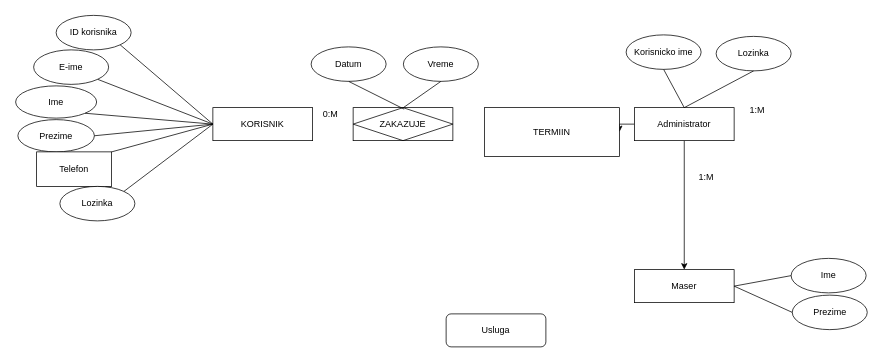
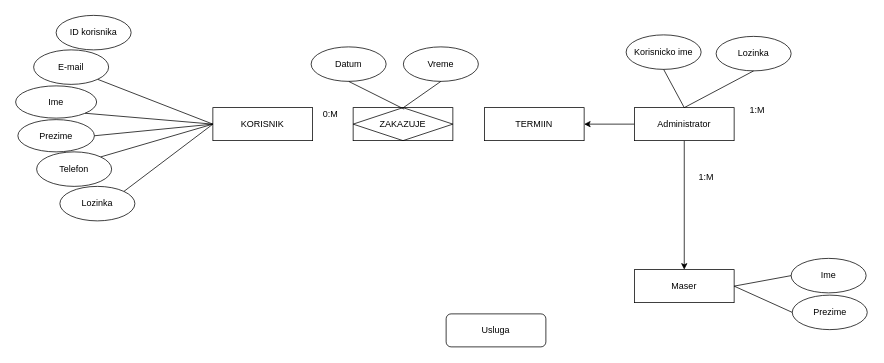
  <mxCell id="0" />
  <mxCell id="1" parent="0" />
  <mxCell id="2" value="Ime" style="ellipse;whiteSpace=wrap;html=1;" parent="1" vertex="1"><mxGeometry x="20" y="114" width="108" height="43" as="geometry" /></mxCell>
  <mxCell id="3" value="Prezime" style="ellipse;whiteSpace=wrap;html=1;" parent="1" vertex="1"><mxGeometry x="23" y="159" width="102" height="43" as="geometry" /></mxCell>
- <mxCell id="4" value="Telefon" style="whiteSpace=wrap;html=1;rounded=0;" parent="1" vertex="1"><mxGeometry x="48" y="202" width="100" height="46" as="geometry" /></mxCell>
+ <mxCell id="4" value="Telefon" style="ellipse;whiteSpace=wrap;html=1;" parent="1" vertex="1"><mxGeometry x="48" y="202" width="100" height="46" as="geometry" /></mxCell>
  <mxCell id="5" value="KORISNIK" style="rounded=0;whiteSpace=wrap;html=1;" vertex="1" parent="1"><mxGeometry x="283" y="143" width="133" height="44" as="geometry" /></mxCell>
- <mxCell id="6" value="E-ime" style="ellipse;whiteSpace=wrap;html=1;" vertex="1" parent="1"><mxGeometry x="44" y="66" width="100" height="46" as="geometry" /></mxCell>
+ <mxCell id="6" value="E-mail" style="ellipse;whiteSpace=wrap;html=1;" vertex="1" parent="1"><mxGeometry x="44" y="66" width="100" height="46" as="geometry" /></mxCell>
  <mxCell id="7" value="Lozinka" style="ellipse;whiteSpace=wrap;html=1;" vertex="1" parent="1"><mxGeometry x="79" y="248" width="100" height="46" as="geometry" /></mxCell>
  <mxCell id="8" value="" style="endArrow=none;html=1;rounded=0;exitX=1;exitY=1;exitDx=0;exitDy=0;entryX=0;entryY=0.5;entryDx=0;entryDy=0;" edge="1" parent="1" source="2" target="5"><mxGeometry width="50" height="50" relative="1" as="geometry"><mxPoint x="342" y="336" as="sourcePoint" /><mxPoint x="392" y="286" as="targetPoint" /></mxGeometry></mxCell>
  <mxCell id="9" value="" style="endArrow=none;html=1;rounded=0;exitX=1;exitY=0.5;exitDx=0;exitDy=0;entryX=0;entryY=0.5;entryDx=0;entryDy=0;" edge="1" parent="1" source="3" target="5"><mxGeometry width="50" height="50" relative="1" as="geometry"><mxPoint x="342" y="336" as="sourcePoint" /><mxPoint x="392" y="286" as="targetPoint" /></mxGeometry></mxCell>
  <mxCell id="10" value="" style="endArrow=none;html=1;rounded=0;exitX=1;exitY=0;exitDx=0;exitDy=0;entryX=0;entryY=0.5;entryDx=0;entryDy=0;" edge="1" parent="1" source="4" target="5"><mxGeometry width="50" height="50" relative="1" as="geometry"><mxPoint x="342" y="336" as="sourcePoint" /><mxPoint x="392" y="286" as="targetPoint" /></mxGeometry></mxCell>
  <mxCell id="11" value="" style="endArrow=none;html=1;rounded=0;exitX=1;exitY=0;exitDx=0;exitDy=0;entryX=0;entryY=0.5;entryDx=0;entryDy=0;" edge="1" parent="1" source="7" target="5"><mxGeometry width="50" height="50" relative="1" as="geometry"><mxPoint x="226" y="210" as="sourcePoint" /><mxPoint x="285" y="181" as="targetPoint" /></mxGeometry></mxCell>
  <mxCell id="12" value="" style="endArrow=none;html=1;rounded=0;entryX=1;entryY=1;entryDx=0;entryDy=0;exitX=0;exitY=0.5;exitDx=0;exitDy=0;" edge="1" parent="1" source="5" target="6"><mxGeometry width="50" height="50" relative="1" as="geometry"><mxPoint x="342" y="336" as="sourcePoint" /><mxPoint x="392" y="286" as="targetPoint" /></mxGeometry></mxCell>
  <mxCell id="13" value="ZAKAZUJE" style="rounded=0;whiteSpace=wrap;html=1;" vertex="1" parent="1"><mxGeometry x="470" y="143" width="133" height="44" as="geometry" /></mxCell>
  <mxCell id="14" value="0:M" style="text;html=1;strokeColor=none;fillColor=none;align=center;verticalAlign=middle;whiteSpace=wrap;rounded=0;" vertex="1" parent="1"><mxGeometry x="410" y="137" width="60" height="30" as="geometry" /></mxCell>
  <mxCell id="15" value="" style="endArrow=none;html=1;rounded=0;entryX=0.5;entryY=0;entryDx=0;entryDy=0;exitX=0;exitY=0.5;exitDx=0;exitDy=0;" edge="1" parent="1" source="13" target="13"><mxGeometry width="50" height="50" relative="1" as="geometry"><mxPoint x="703" y="332" as="sourcePoint" /><mxPoint x="753" y="282" as="targetPoint" /></mxGeometry></mxCell>
  <mxCell id="16" value="" style="endArrow=none;html=1;rounded=0;entryX=0.5;entryY=1;entryDx=0;entryDy=0;exitX=0;exitY=0.5;exitDx=0;exitDy=0;" edge="1" parent="1" source="13" target="13"><mxGeometry width="50" height="50" relative="1" as="geometry"><mxPoint x="480" y="175" as="sourcePoint" /><mxPoint x="547" y="153" as="targetPoint" /></mxGeometry></mxCell>
  <mxCell id="17" value="" style="endArrow=none;html=1;rounded=0;entryX=1;entryY=0.5;entryDx=0;entryDy=0;exitX=0.5;exitY=1;exitDx=0;exitDy=0;" edge="1" parent="1" source="13" target="13"><mxGeometry width="50" height="50" relative="1" as="geometry"><mxPoint x="480" y="175" as="sourcePoint" /><mxPoint x="547" y="197" as="targetPoint" /></mxGeometry></mxCell>
  <mxCell id="18" value="" style="endArrow=none;html=1;rounded=0;entryX=0.5;entryY=0;entryDx=0;entryDy=0;exitX=1;exitY=0.5;exitDx=0;exitDy=0;" edge="1" parent="1" source="13" target="13"><mxGeometry width="50" height="50" relative="1" as="geometry"><mxPoint x="547" y="197" as="sourcePoint" /><mxPoint x="613" y="153" as="targetPoint" /></mxGeometry></mxCell>
  <mxCell id="19" value="Datum" style="ellipse;whiteSpace=wrap;html=1;" vertex="1" parent="1"><mxGeometry x="414" y="62" width="100" height="46" as="geometry" /></mxCell>
  <mxCell id="20" value="Vreme" style="ellipse;whiteSpace=wrap;html=1;" vertex="1" parent="1"><mxGeometry x="537" y="62" width="100" height="46" as="geometry" /></mxCell>
  <mxCell id="21" value="" style="edgeStyle=orthogonalEdgeStyle;rounded=0;orthogonalLoop=1;jettySize=auto;html=1;" edge="1" parent="1" source="23" target="26"><mxGeometry relative="1" as="geometry" /></mxCell>
  <mxCell id="22" value="" style="edgeStyle=orthogonalEdgeStyle;rounded=0;orthogonalLoop=1;jettySize=auto;html=1;" edge="1" parent="1" source="23" target="27"><mxGeometry relative="1" as="geometry" /></mxCell>
  <mxCell id="23" value="Administrator" style="rounded=0;whiteSpace=wrap;html=1;" vertex="1" parent="1"><mxGeometry x="845" y="143" width="133" height="44" as="geometry" /></mxCell>
  <mxCell id="24" value="Korisnicko ime" style="ellipse;whiteSpace=wrap;html=1;" vertex="1" parent="1"><mxGeometry x="834" y="46" width="100" height="46" as="geometry" /></mxCell>
  <mxCell id="25" value="Lozinka" style="ellipse;whiteSpace=wrap;html=1;" vertex="1" parent="1"><mxGeometry x="954" y="48" width="100" height="46" as="geometry" /></mxCell>
  <mxCell id="26" value="Maser" style="rounded=0;whiteSpace=wrap;html=1;" vertex="1" parent="1"><mxGeometry x="845" y="359" width="133" height="44" as="geometry" /></mxCell>
- <mxCell id="27" value="TERMIIN" style="rounded=0;whiteSpace=wrap;html=1;" vertex="1" parent="1"><mxGeometry x="645" y="143" width="180" height="65" as="geometry" /></mxCell>
+ <mxCell id="27" value="TERMIIN" style="rounded=0;whiteSpace=wrap;html=1;" vertex="1" parent="1"><mxGeometry x="645" y="143" width="133" height="44" as="geometry" /></mxCell>
  <mxCell id="28" value="" style="endArrow=none;html=1;rounded=0;exitX=0.5;exitY=0;exitDx=0;exitDy=0;entryX=0.5;entryY=1;entryDx=0;entryDy=0;" edge="1" parent="1" source="23" target="24"><mxGeometry width="50" height="50" relative="1" as="geometry"><mxPoint x="821" y="328" as="sourcePoint" /><mxPoint x="871" y="278" as="targetPoint" /></mxGeometry></mxCell>
  <mxCell id="29" value="" style="endArrow=none;html=1;rounded=0;exitX=0.5;exitY=1;exitDx=0;exitDy=0;entryX=0.5;entryY=0;entryDx=0;entryDy=0;" edge="1" parent="1" source="25" target="23"><mxGeometry width="50" height="50" relative="1" as="geometry"><mxPoint x="922" y="153" as="sourcePoint" /><mxPoint x="894" y="102" as="targetPoint" /></mxGeometry></mxCell>
  <mxCell id="30" value="Usluga" style="whiteSpace=wrap;html=1;rounded=1;" vertex="1" parent="1"><mxGeometry x="594" y="418" width="133" height="44" as="geometry" /></mxCell>
  <mxCell id="31" value="Ime" style="ellipse;whiteSpace=wrap;html=1;" vertex="1" parent="1"><mxGeometry x="1054" y="344" width="100" height="46" as="geometry" /></mxCell>
  <mxCell id="32" value="Prezime" style="ellipse;whiteSpace=wrap;html=1;" vertex="1" parent="1"><mxGeometry x="1055.5" y="393" width="100" height="46" as="geometry" /></mxCell>
  <mxCell id="33" value="ID korisnika" style="ellipse;whiteSpace=wrap;html=1;" vertex="1" parent="1"><mxGeometry x="74" y="20" width="100" height="46" as="geometry" /></mxCell>
- <mxCell id="34" value="" style="endArrow=none;html=1;rounded=0;entryX=1;entryY=1;entryDx=0;entryDy=0;exitX=0;exitY=0.5;exitDx=0;exitDy=0;" edge="1" parent="1" source="5" target="33"><mxGeometry width="50" height="50" relative="1" as="geometry"><mxPoint x="144" y="332" as="sourcePoint" /><mxPoint x="194" y="282" as="targetPoint" /></mxGeometry></mxCell>
  <mxCell id="35" value="" style="endArrow=none;html=1;rounded=0;exitX=0;exitY=0.5;exitDx=0;exitDy=0;entryX=1;entryY=0.5;entryDx=0;entryDy=0;" edge="1" parent="1" source="31" target="26"><mxGeometry width="50" height="50" relative="1" as="geometry"><mxPoint x="1014" y="178" as="sourcePoint" /><mxPoint x="922" y="227" as="targetPoint" /></mxGeometry></mxCell>
  <mxCell id="36" value="" style="endArrow=none;html=1;rounded=0;exitX=0;exitY=0.5;exitDx=0;exitDy=0;entryX=1;entryY=0.5;entryDx=0;entryDy=0;" edge="1" parent="1" source="32" target="26"><mxGeometry width="50" height="50" relative="1" as="geometry"><mxPoint x="1046" y="382" as="sourcePoint" /><mxPoint x="988" y="391" as="targetPoint" /></mxGeometry></mxCell>
  <mxCell id="37" value="1:M" style="text;html=1;strokeColor=none;fillColor=none;align=center;verticalAlign=middle;whiteSpace=wrap;rounded=0;" vertex="1" parent="1"><mxGeometry x="979" y="131" width="60" height="30" as="geometry" /></mxCell>
  <mxCell id="38" value="1:M" style="text;html=1;strokeColor=none;fillColor=none;align=center;verticalAlign=middle;whiteSpace=wrap;rounded=0;" vertex="1" parent="1"><mxGeometry x="911" y="221" width="60" height="30" as="geometry" /></mxCell>
  <mxCell id="39" value="" style="endArrow=none;html=1;rounded=0;entryX=0.5;entryY=1;entryDx=0;entryDy=0;" edge="1" parent="1" target="19"><mxGeometry width="50" height="50" relative="1" as="geometry"><mxPoint x="538" y="145" as="sourcePoint" /><mxPoint x="169" y="69" as="targetPoint" /></mxGeometry></mxCell>
  <mxCell id="40" value="" style="endArrow=none;html=1;rounded=0;entryX=0.5;entryY=1;entryDx=0;entryDy=0;" edge="1" parent="1" target="20"><mxGeometry width="50" height="50" relative="1" as="geometry"><mxPoint x="537" y="143" as="sourcePoint" /><mxPoint x="474" y="118" as="targetPoint" /></mxGeometry></mxCell>
